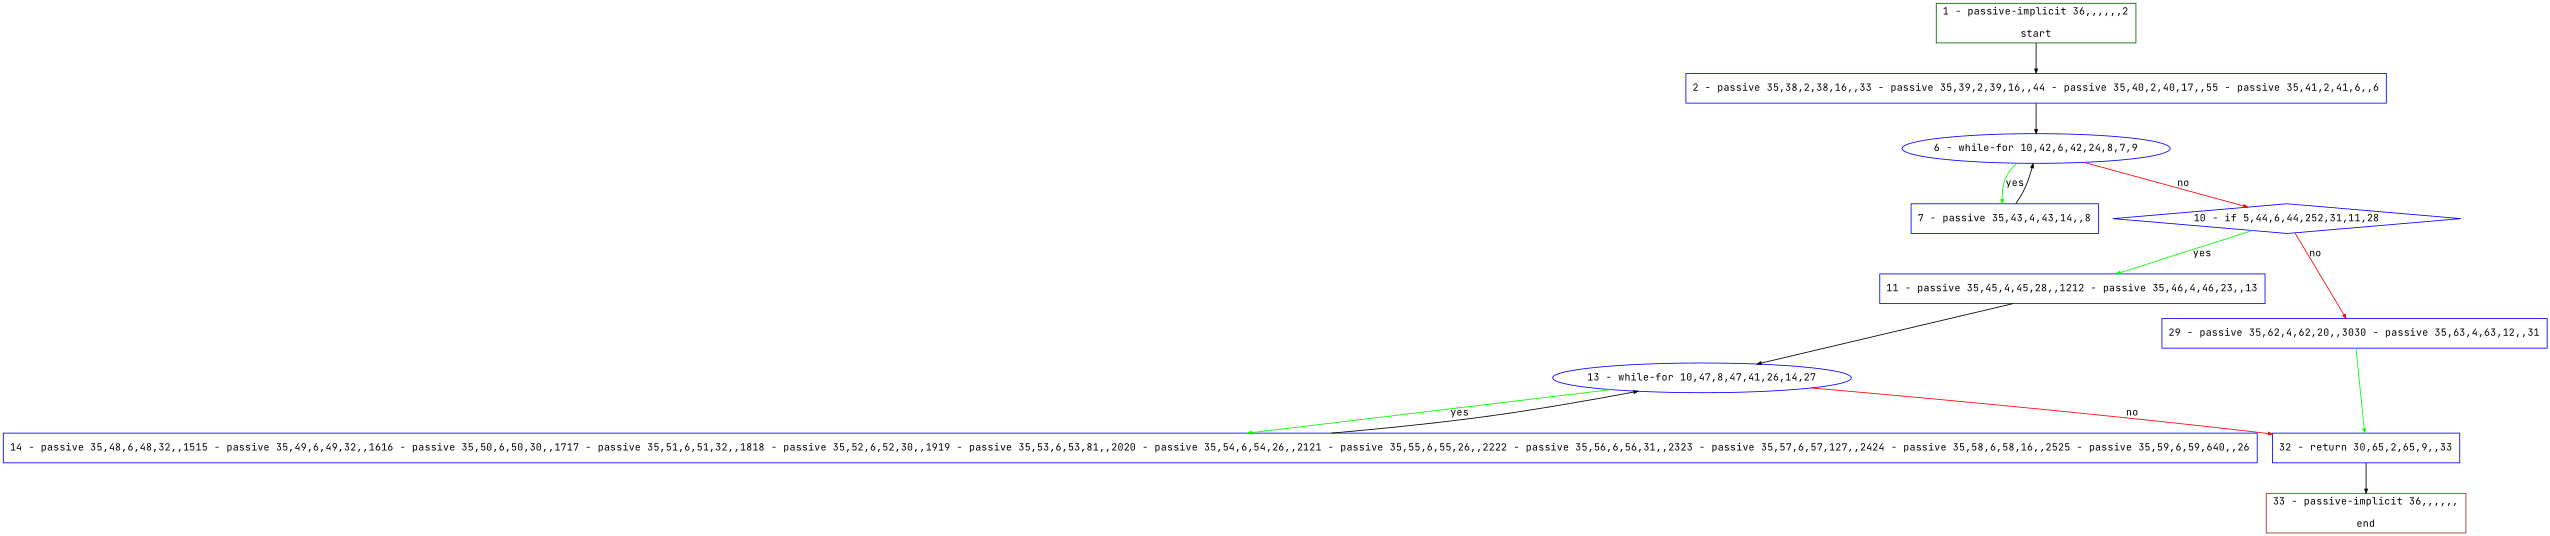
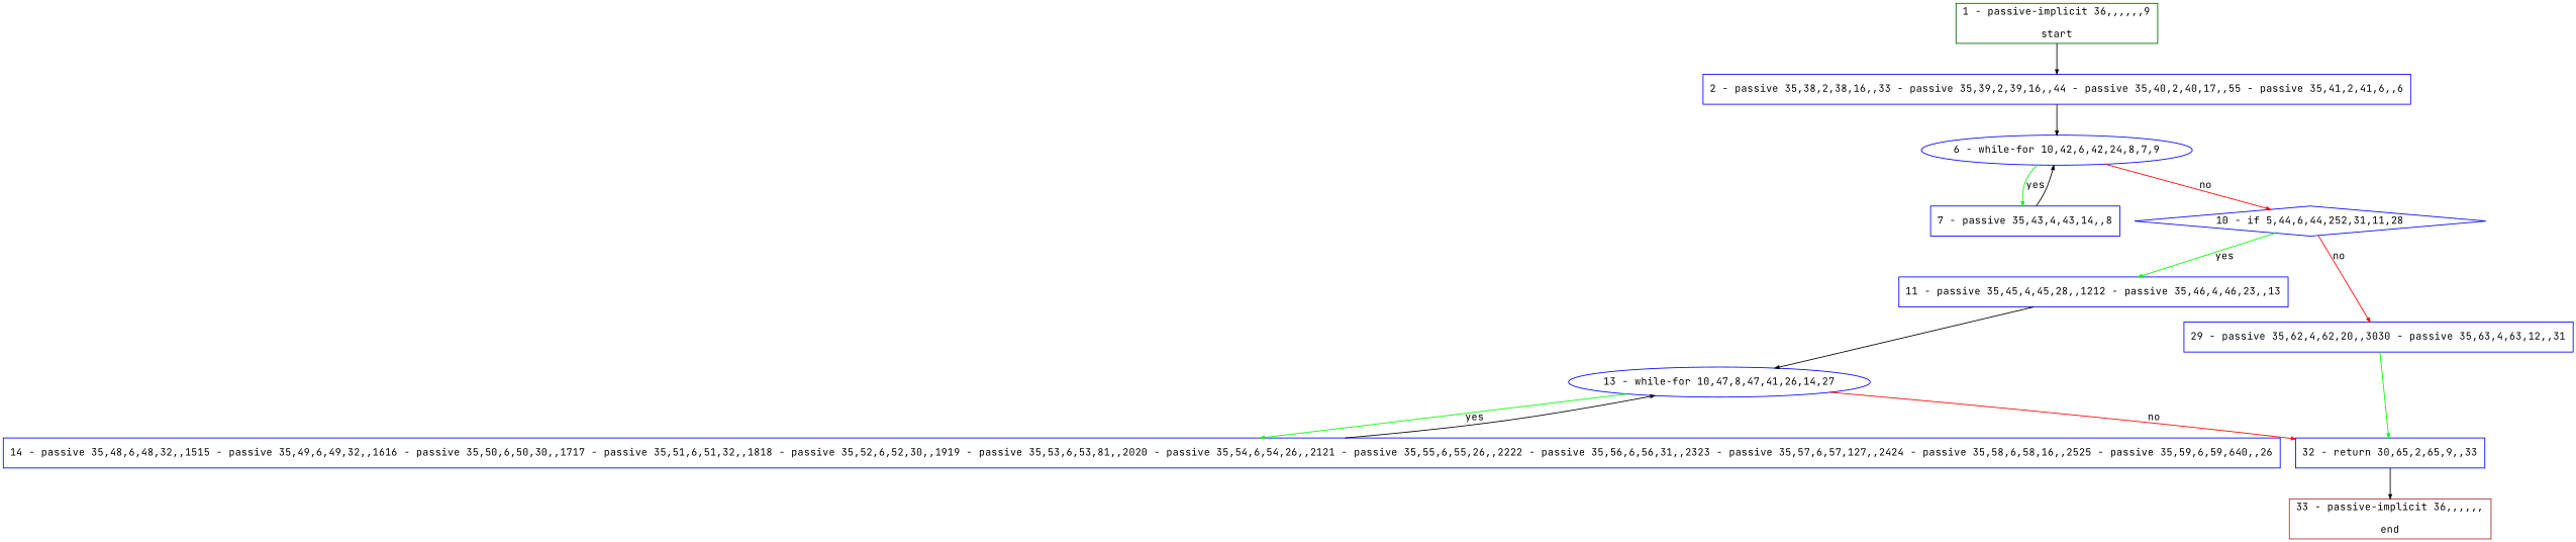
  digraph {
    bgcolor=white
    compound=true
    fillcolor="#FFFFCC"
    fontname="JetBrains Mono"
    fontsize=12
    pack=true
    packmode=clust
    style="rounded,filled"
    node [color="#0000ff" compound=true fillcolor="#ffffff" fixedsize=false fontname="JetBrains Mono" fontsize=12 node_initialized=no shape=box style=filled]
    edge [arrowhead=normal arrowsize=0.5 arrowtail=none color="#000000" compound=true dir=forward fontcolor=black fontname="JetBrains Mono" fontsize=12]
    n1 [label="2 - passive 35,38,2,38,16,,33 - passive 35,39,2,39,16,,44 - passive 35,40,2,40,17,,55 - passive 35,41,2,41,6,,6"]
    n2 [label="6 - while-for 10,42,6,42,24,8,7,9" shape=oval]
    n3 [label="7 - passive 35,43,4,43,14,,8"]
    n4 [label="10 - if 5,44,6,44,252,31,11,28" shape=diamond]
-   n5 [color="#006400" label="1 - passive-implicit 36,,,,,,2\n\nstart"]
+   n5 [color="#006400" label="1 - passive-implicit 36,,,,,,9\n\nstart"]
    n6 [label="11 - passive 35,45,4,45,28,,1212 - passive 35,46,4,46,23,,13"]
    n7 [label="29 - passive 35,62,4,62,20,,3030 - passive 35,63,4,63,12,,31"]
    n8 [label="13 - while-for 10,47,8,47,41,26,14,27" shape=oval]
    n9 [label="32 - return 30,65,2,65,9,,33"]
    n10 [label="14 - passive 35,48,6,48,32,,1515 - passive 35,49,6,49,32,,1616 - passive 35,50,6,50,30,,1717 - passive 35,51,6,51,32,,1818 - passive 35,52,6,52,30,,1919 - passive 35,53,6,53,81,,2020 - passive 35,54,6,54,26,,2121 - passive 35,55,6,55,26,,2222 - passive 35,56,6,56,31,,2323 - passive 35,57,6,57,127,,2424 - passive 35,58,6,58,16,,2525 - passive 35,59,6,59,640,,26"]
    n11 [color="#a52a2a" label="33 - passive-implicit 36,,,,,,\n\nend"]
    n1 -> n2
    n2 -> n3 [color="#00ff00" label=yes]
    n2 -> n4 [color="#ff0000" label=no]
    n3 -> n2
    n4 -> n6 [color="#00ff00" label=yes]
    n4 -> n7 [color="#ff0000" label=no]
    n5 -> n1
    n6 -> n8
    n7 -> n9 [color="#00ff00"]
    n8 -> n9 [color="#ff0000" label=no]
    n8 -> n10 [color="#00ff00" label=yes]
    n9 -> n11
    n10 -> n8
  }
